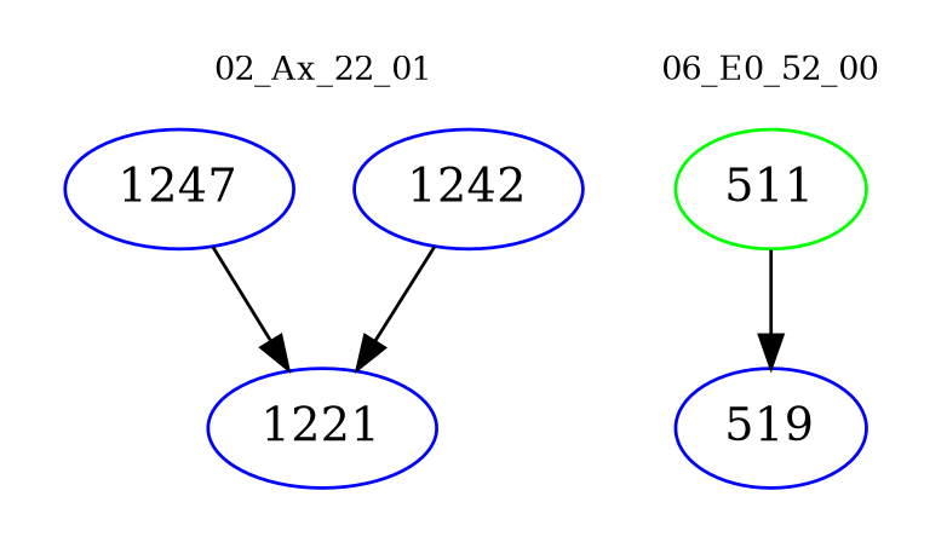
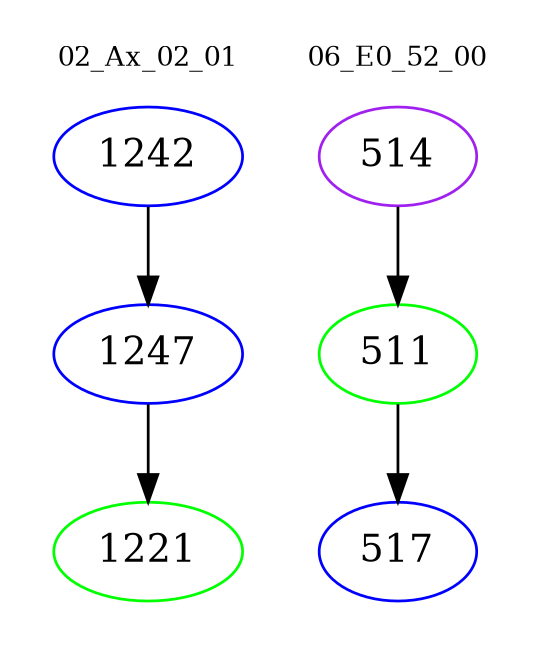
  digraph {
    node [color=blue]
    edge [color=black]
    n1 [label=1242]
-   n2 [label=1221]
+   n2 [color=green label=1221]
    n3 [label=1247]
+   n4 [color=purple label=514]
    n5 [color=green label=511]
-   n6 [label=519]
+   n6 [label=517]
    subgraph cluster_1 {
      color=white
      fontsize=10
-     label="02_Ax_22_01"
+     label="02_Ax_02_01"
      n1
      n2
      n3
    }
    subgraph cluster_2 {
      color=white
      fontsize=10
      label="06_E0_52_00"
+     n4
      n5
      n6
    }
-   n1 -> n2
+   n1 -> n3
    n3 -> n2
+   n4 -> n5
    n5 -> n6
  }
